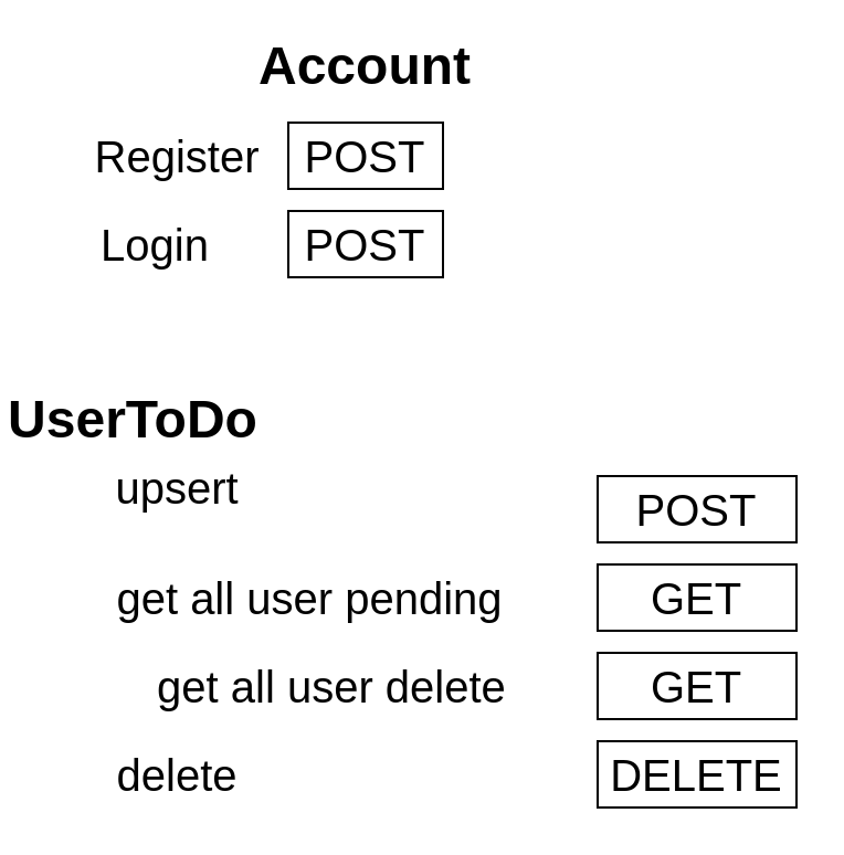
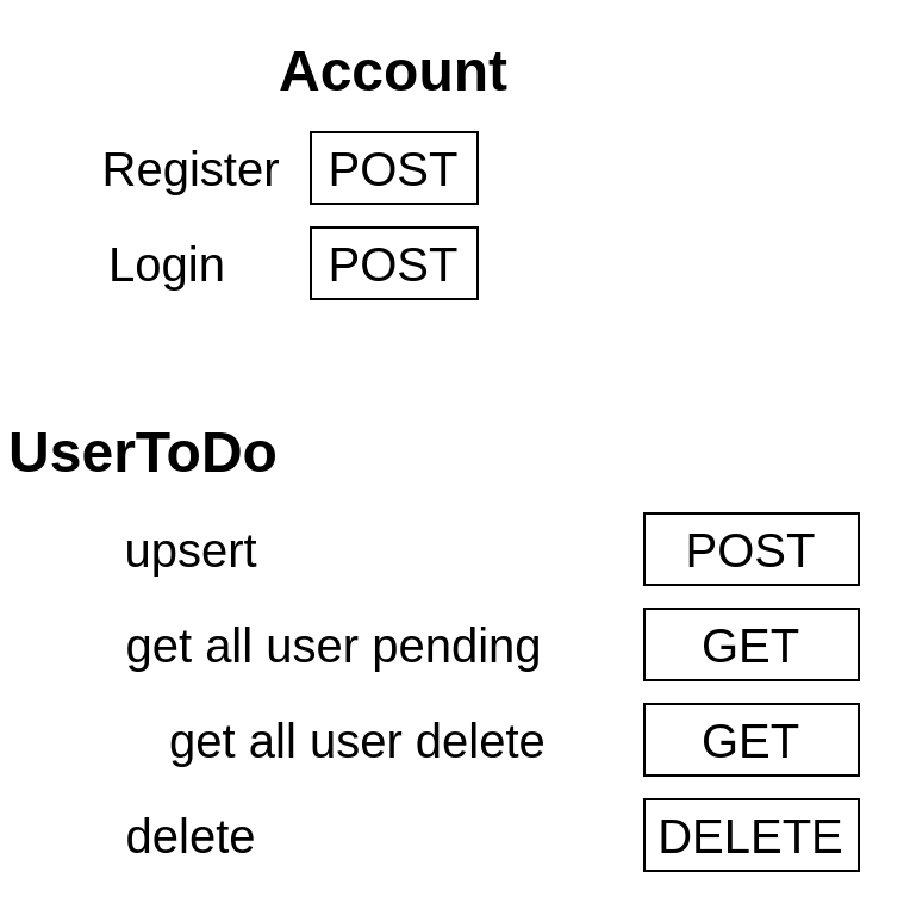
  <mxCell id="0" />
  <mxCell id="1" parent="0" />
  <mxCell id="2" value="Account" style="text;html=1;strokeColor=none;fillColor=none;align=center;verticalAlign=middle;whiteSpace=wrap;rounded=0;fontSize=24;fontStyle=1" vertex="1" parent="1"><mxGeometry x="125" y="20" width="80" height="20" as="geometry" /></mxCell>
  <mxCell id="3" value="Register" style="text;html=1;strokeColor=none;fillColor=none;align=center;verticalAlign=middle;whiteSpace=wrap;rounded=0;fontSize=20;" vertex="1" parent="1"><mxGeometry x="60" y="60" width="40" height="20" as="geometry" /></mxCell>
  <mxCell id="4" value="Login" style="text;html=1;strokeColor=none;fillColor=none;align=center;verticalAlign=middle;whiteSpace=wrap;rounded=0;fontSize=20;" vertex="1" parent="1"><mxGeometry x="50" y="100" width="40" height="20" as="geometry" /></mxCell>
  <mxCell id="5" value="POST" style="rounded=0;whiteSpace=wrap;html=1;fontSize=20;" vertex="1" parent="1"><mxGeometry x="130" y="55" width="70" height="30" as="geometry" /></mxCell>
  <mxCell id="6" value="POST" style="rounded=0;whiteSpace=wrap;html=1;fontSize=20;" vertex="1" parent="1"><mxGeometry x="130" y="95" width="70" height="30" as="geometry" /></mxCell>
  <mxCell id="7" value="UserToDo" style="text;html=1;strokeColor=none;fillColor=none;align=center;verticalAlign=middle;whiteSpace=wrap;rounded=0;fontSize=24;fontStyle=1" vertex="1" parent="1"><mxGeometry x="20" y="180" width="80" height="20" as="geometry" /></mxCell>
- <mxCell id="8" value="upsert" style="text;html=1;strokeColor=none;fillColor=none;align=center;verticalAlign=middle;whiteSpace=wrap;rounded=0;fontSize=20;" vertex="1" parent="1"><mxGeometry x="60" y="210" width="40" height="20" as="geometry" /></mxCell>
+ <mxCell id="8" value="upsert" style="text;html=1;strokeColor=none;fillColor=none;align=center;verticalAlign=middle;whiteSpace=wrap;rounded=0;fontSize=20;" vertex="1" parent="1"><mxGeometry x="60" y="220" width="40" height="20" as="geometry" /></mxCell>
  <mxCell id="9" value="get all user pending&lt;br&gt;" style="text;html=1;strokeColor=none;fillColor=none;align=center;verticalAlign=middle;whiteSpace=wrap;rounded=0;fontSize=20;" vertex="1" parent="1"><mxGeometry x="40" y="260" width="200" height="20" as="geometry" /></mxCell>
  <mxCell id="10" value="POST" style="rounded=0;whiteSpace=wrap;html=1;fontSize=20;" vertex="1" parent="1"><mxGeometry x="270" y="215" width="90" height="30" as="geometry" /></mxCell>
  <mxCell id="11" value="GET" style="rounded=0;whiteSpace=wrap;html=1;fontSize=20;" vertex="1" parent="1"><mxGeometry x="270" y="255" width="90" height="30" as="geometry" /></mxCell>
  <mxCell id="12" value="get all user delete" style="text;html=1;strokeColor=none;fillColor=none;align=center;verticalAlign=middle;whiteSpace=wrap;rounded=0;fontSize=20;" vertex="1" parent="1"><mxGeometry x="50" y="300" width="200" height="20" as="geometry" /></mxCell>
  <mxCell id="13" value="GET" style="rounded=0;whiteSpace=wrap;html=1;fontSize=20;" vertex="1" parent="1"><mxGeometry x="270" y="295" width="90" height="30" as="geometry" /></mxCell>
  <mxCell id="14" value="delete" style="text;html=1;strokeColor=none;fillColor=none;align=center;verticalAlign=middle;whiteSpace=wrap;rounded=0;fontSize=20;" vertex="1" parent="1"><mxGeometry x="60" y="340" width="40" height="20" as="geometry" /></mxCell>
  <mxCell id="15" value="DELETE" style="rounded=0;whiteSpace=wrap;html=1;fontSize=20;" vertex="1" parent="1"><mxGeometry x="270" y="335" width="90" height="30" as="geometry" /></mxCell>
